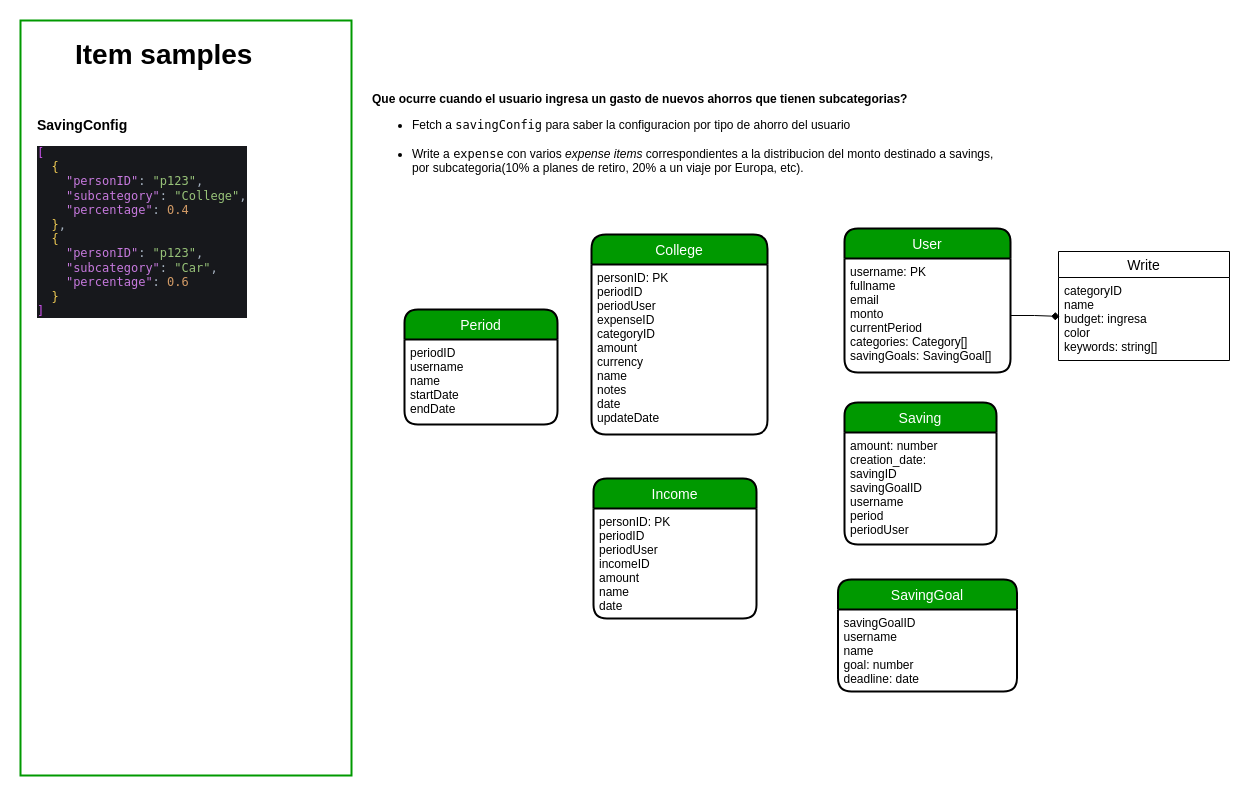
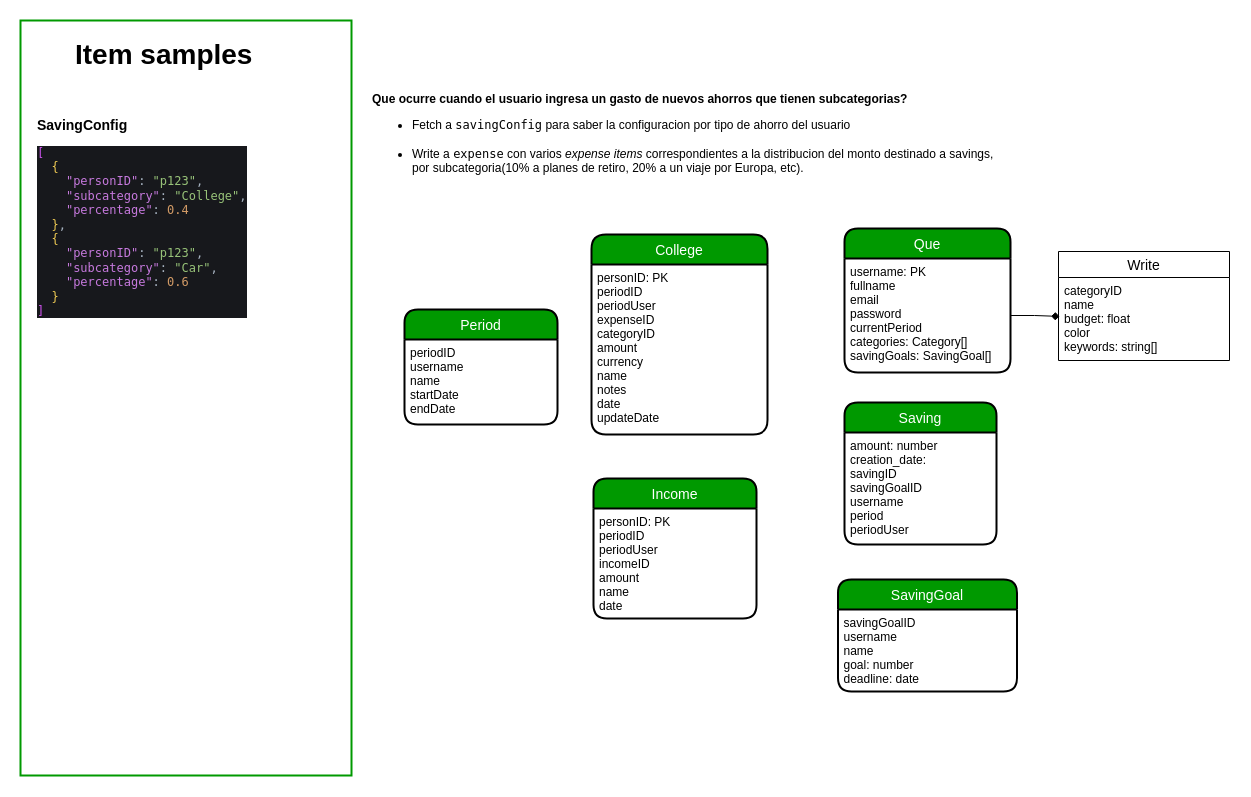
  <mxCell id="0" />
  <mxCell id="1" parent="0" />
  <mxCell id="2" value="&lt;strong style=&quot;background-color: initial;&quot;&gt;Que ocurre cuando el usuario ingresa un gasto de nuevos ahorros que tienen subcategorias?&lt;/strong&gt;&lt;span style=&quot;background-color: initial;&quot;&gt;&lt;br&gt;&lt;/span&gt;&lt;ul style=&quot;background-color: initial;&quot;&gt;&lt;li&gt;Fetch a &lt;code&gt;savingConfig&lt;/code&gt; para saber la configuracion por tipo de ahorro del usuario&lt;/li&gt;&lt;br&gt;&lt;li&gt;Write a &lt;code&gt;expense&lt;/code&gt; con varios &lt;em&gt;expense items&lt;/em&gt; correspondientes a la distribucion del monto destinado a savings, &lt;br&gt;por subcategoria(10% a planes de retiro, 20% a un viaje por Europa, etc).&lt;/li&gt;&lt;/ul&gt;" style="text;html=1;align=left;verticalAlign=middle;resizable=0;points=[];autosize=1;strokeColor=none;fillColor=none;" parent="1" vertex="1"><mxGeometry x="370" y="90" width="631" height="98" as="geometry" /></mxCell>
  <mxCell id="3" value="&lt;h1&gt;Item samples&lt;/h1&gt;" style="text;html=1;strokeColor=none;fillColor=none;spacing=5;spacingTop=-20;whiteSpace=wrap;overflow=hidden;rounded=0;shadow=0;dashed=0;labelBackgroundColor=none;labelBorderColor=none;fontFamily=Helvetica;fontSize=14;fontColor=#000000;startSize=30;" parent="1" vertex="1"><mxGeometry x="70" y="29" width="196" height="55" as="geometry" /></mxCell>
  <mxCell id="4" value="" style="rounded=0;whiteSpace=wrap;html=1;shadow=0;dashed=0;labelBackgroundColor=none;labelBorderColor=none;fontFamily=Helvetica;fontSize=14;fontColor=#000000;startSize=30;strokeColor=#009900;strokeWidth=2;fillColor=none;gradientColor=none;gradientDirection=north;" parent="1" vertex="1"><mxGeometry x="20" y="20" width="331" height="755" as="geometry" /></mxCell>
  <mxCell id="5" value="&lt;div&gt;&lt;br&gt;&lt;/div&gt;&lt;div&gt;&lt;b&gt;SavingConfig&lt;/b&gt;&lt;/div&gt;&lt;div&gt;&lt;div style=&quot;&quot;&gt;&lt;pre style=&quot;background-color:#17181c;color:#abb2bf;font-family:'Menlo',monospace;font-size:9.0pt;&quot;&gt;&lt;span style=&quot;color:#d054f1;&quot;&gt;[&lt;br&gt;&lt;/span&gt;&lt;span style=&quot;color:#d054f1;&quot;&gt;  &lt;/span&gt;&lt;span style=&quot;color:#f1cc54;&quot;&gt;{&lt;br&gt;&lt;/span&gt;&lt;span style=&quot;color:#f1cc54;&quot;&gt;    &lt;/span&gt;&lt;span style=&quot;color:#c679dd;&quot;&gt;&quot;personID&quot;&lt;/span&gt;&lt;span style=&quot;color:#a6b2c0;&quot;&gt;: &lt;/span&gt;&lt;span style=&quot;color:#98c379;&quot;&gt;&quot;p123&quot;&lt;/span&gt;&lt;span style=&quot;color:#a6b2c0;&quot;&gt;,&lt;br&gt;&lt;/span&gt;&lt;span style=&quot;color:#a6b2c0;&quot;&gt;    &lt;/span&gt;&lt;span style=&quot;color:#c679dd;&quot;&gt;&quot;subcategory&quot;&lt;/span&gt;&lt;span style=&quot;color:#a6b2c0;&quot;&gt;: &lt;/span&gt;&lt;span style=&quot;color:#98c379;&quot;&gt;&quot;College&quot;&lt;/span&gt;&lt;span style=&quot;color:#a6b2c0;&quot;&gt;,&lt;br&gt;&lt;/span&gt;&lt;span style=&quot;color:#a6b2c0;&quot;&gt;    &lt;/span&gt;&lt;span style=&quot;color:#c679dd;&quot;&gt;&quot;percentage&quot;&lt;/span&gt;&lt;span style=&quot;color:#a6b2c0;&quot;&gt;: &lt;/span&gt;&lt;span style=&quot;color:#d19a66;&quot;&gt;0.4&lt;br&gt;&lt;/span&gt;&lt;span style=&quot;color:#d19a66;&quot;&gt;  &lt;/span&gt;&lt;span style=&quot;color:#f1cc54;&quot;&gt;}&lt;/span&gt;&lt;span style=&quot;color:#a6b2c0;&quot;&gt;,&lt;br&gt;&lt;/span&gt;&lt;span style=&quot;color:#a6b2c0;&quot;&gt;  &lt;/span&gt;&lt;span style=&quot;color:#f1cc54;&quot;&gt;{&lt;br&gt;&lt;/span&gt;&lt;span style=&quot;color:#f1cc54;&quot;&gt;    &lt;/span&gt;&lt;span style=&quot;color:#c679dd;&quot;&gt;&quot;personID&quot;&lt;/span&gt;&lt;span style=&quot;color:#a6b2c0;&quot;&gt;: &lt;/span&gt;&lt;span style=&quot;color:#98c379;&quot;&gt;&quot;p123&quot;&lt;/span&gt;&lt;span style=&quot;color:#a6b2c0;&quot;&gt;,&lt;br&gt;&lt;/span&gt;&lt;span style=&quot;color:#a6b2c0;&quot;&gt;    &lt;/span&gt;&lt;span style=&quot;color:#c679dd;&quot;&gt;&quot;subcategory&quot;&lt;/span&gt;&lt;span style=&quot;color:#a6b2c0;&quot;&gt;: &lt;/span&gt;&lt;span style=&quot;color:#98c379;&quot;&gt;&quot;Car&quot;&lt;/span&gt;&lt;span style=&quot;color:#a6b2c0;&quot;&gt;,&lt;br&gt;&lt;/span&gt;&lt;span style=&quot;color:#a6b2c0;&quot;&gt;    &lt;/span&gt;&lt;span style=&quot;color:#c679dd;&quot;&gt;&quot;percentage&quot;&lt;/span&gt;&lt;span style=&quot;color:#a6b2c0;&quot;&gt;: &lt;/span&gt;&lt;span style=&quot;color:#d19a66;&quot;&gt;0.6&lt;br&gt;&lt;/span&gt;&lt;span style=&quot;color:#d19a66;&quot;&gt;  &lt;/span&gt;&lt;span style=&quot;color:#f1cc54;&quot;&gt;}&lt;br&gt;&lt;/span&gt;&lt;span style=&quot;color:#d054f1;&quot;&gt;]&lt;/span&gt;&lt;/pre&gt;&lt;/div&gt;&lt;/div&gt;&lt;div&gt;&lt;b&gt;&lt;br&gt;&lt;/b&gt;&lt;/div&gt;&lt;div&gt;&lt;b&gt;&lt;br&gt;&lt;/b&gt;&lt;/div&gt;&lt;div&gt;&lt;b&gt;&lt;br&gt;&lt;/b&gt;&lt;/div&gt;&lt;div&gt;&lt;b&gt;&lt;br&gt;&lt;/b&gt;&lt;/div&gt;&lt;div&gt;&lt;b&gt;&lt;br&gt;&lt;/b&gt;&lt;/div&gt;" style="text;html=1;strokeColor=none;fillColor=none;align=left;verticalAlign=top;whiteSpace=wrap;rounded=0;shadow=0;dashed=0;labelBackgroundColor=none;labelBorderColor=none;fontFamily=Helvetica;fontSize=14;fontColor=#000000;startSize=30;" parent="1" vertex="1"><mxGeometry x="35" y="93" width="323" height="677" as="geometry" /></mxCell>
  <mxCell id="6" value="College" style="swimlane;childLayout=stackLayout;horizontal=1;startSize=30;horizontalStack=0;rounded=1;fontSize=14;fontStyle=0;strokeWidth=2;resizeParent=0;resizeLast=1;shadow=0;dashed=0;align=center;labelBackgroundColor=none;arcSize=16;labelBorderColor=none;swimlaneLine=1;swimlaneFillColor=none;gradientColor=none;gradientDirection=north;fillColor=#009900;fontColor=#FFFFFF;" parent="1" vertex="1"><mxGeometry x="591" y="234" width="176" height="200" as="geometry"><mxRectangle x="-669" y="120" width="81" height="30" as="alternateBounds" /></mxGeometry></mxCell>
  <mxCell id="7" value="personID: PK&#10;periodID&#10;periodUser&#10;expenseID&#10;categoryID&#10;amount&#10;currency&#10;name&#10;notes&#10;date&#10;updateDate" style="align=left;strokeColor=none;fillColor=none;spacingLeft=4;fontSize=12;verticalAlign=top;resizable=0;rotatable=0;part=1;" parent="6" vertex="1"><mxGeometry y="30" width="176" height="170" as="geometry" /></mxCell>
- <mxCell id="8" value="User" style="swimlane;childLayout=stackLayout;horizontal=1;startSize=30;horizontalStack=0;rounded=1;fontSize=14;fontStyle=0;strokeWidth=2;resizeParent=0;resizeLast=1;shadow=0;dashed=0;align=center;fillColor=#009900;fontColor=#FFFFFF;" parent="1" vertex="1"><mxGeometry x="844" y="228" width="166" height="144" as="geometry" /></mxCell>
- <mxCell id="9" value="username: PK&#10;fullname&#10;email&#10;monto&#10;currentPeriod        &#10;categories: Category[]&#10;savingGoals: SavingGoal[]" style="align=left;strokeColor=none;fillColor=none;spacingLeft=4;fontSize=12;verticalAlign=top;resizable=0;rotatable=0;part=1;" parent="8" vertex="1"><mxGeometry y="30" width="166" height="114" as="geometry" /></mxCell>
+ <mxCell id="8" value="Que" style="swimlane;childLayout=stackLayout;horizontal=1;startSize=30;horizontalStack=0;rounded=1;fontSize=14;fontStyle=0;strokeWidth=2;resizeParent=0;resizeLast=1;shadow=0;dashed=0;align=center;fillColor=#009900;fontColor=#FFFFFF;" parent="1" vertex="1"><mxGeometry x="844" y="228" width="166" height="144" as="geometry" /></mxCell>
+ <mxCell id="9" value="username: PK&#10;fullname&#10;email&#10;password&#10;currentPeriod        &#10;categories: Category[]&#10;savingGoals: SavingGoal[]" style="align=left;strokeColor=none;fillColor=none;spacingLeft=4;fontSize=12;verticalAlign=top;resizable=0;rotatable=0;part=1;" parent="8" vertex="1"><mxGeometry y="30" width="166" height="114" as="geometry" /></mxCell>
  <mxCell id="10" value="Write" style="swimlane;fontStyle=0;childLayout=stackLayout;horizontal=1;startSize=26;horizontalStack=0;resizeParent=1;resizeParentMax=0;resizeLast=0;collapsible=1;marginBottom=0;align=center;fontSize=14;" parent="1" vertex="1"><mxGeometry x="1058" y="251" width="171" height="109" as="geometry" /></mxCell>
- <mxCell id="11" value="categoryID&#10;name&#10;budget: ingresa    &#10;color&#10;keywords: string[]" style="text;strokeColor=none;fillColor=none;spacingLeft=4;spacingRight=4;overflow=hidden;rotatable=0;points=[[0,0.5],[1,0.5]];portConstraint=eastwest;fontSize=12;" parent="10" vertex="1"><mxGeometry y="26" width="171" height="83" as="geometry" /></mxCell>
+ <mxCell id="11" value="categoryID&#10;name&#10;budget: float    &#10;color&#10;keywords: string[]" style="text;strokeColor=none;fillColor=none;spacingLeft=4;spacingRight=4;overflow=hidden;rotatable=0;points=[[0,0.5],[1,0.5]];portConstraint=eastwest;fontSize=12;" parent="10" vertex="1"><mxGeometry y="26" width="171" height="83" as="geometry" /></mxCell>
  <mxCell id="12" value="Income" style="swimlane;childLayout=stackLayout;horizontal=1;startSize=30;horizontalStack=0;rounded=1;fontSize=14;fontStyle=0;strokeWidth=2;resizeParent=0;resizeLast=1;shadow=0;dashed=0;align=center;fillColor=#009900;fontColor=#FFFFFF;" parent="1" vertex="1"><mxGeometry x="593" y="478" width="163" height="140" as="geometry"><mxRectangle x="-452" y="321" width="73" height="30" as="alternateBounds" /></mxGeometry></mxCell>
  <mxCell id="13" value="personID: PK&#10;periodID&#10;periodUser&#10;incomeID&#10;amount&#10;name&#10;date" style="align=left;strokeColor=none;fillColor=none;spacingLeft=4;fontSize=12;verticalAlign=top;resizable=0;rotatable=0;part=1;" parent="12" vertex="1"><mxGeometry y="30" width="163" height="110" as="geometry" /></mxCell>
  <mxCell id="14" value="Period" style="swimlane;childLayout=stackLayout;horizontal=1;startSize=30;horizontalStack=0;rounded=1;fontSize=14;fontStyle=0;strokeWidth=2;resizeParent=0;resizeLast=1;shadow=0;dashed=0;align=center;fillColor=#009900;fontColor=#FFFFFF;" parent="1" vertex="1"><mxGeometry x="404" y="309" width="153" height="115" as="geometry" /></mxCell>
  <mxCell id="15" value="periodID&#10;username&#10;name&#10;startDate&#10;endDate" style="align=left;strokeColor=none;fillColor=none;spacingLeft=4;fontSize=12;verticalAlign=top;resizable=0;rotatable=0;part=1;" parent="14" vertex="1"><mxGeometry y="30" width="153" height="85" as="geometry" /></mxCell>
  <mxCell id="16" value="Saving" style="swimlane;childLayout=stackLayout;horizontal=1;startSize=30;horizontalStack=0;rounded=1;fontSize=14;fontStyle=0;strokeWidth=2;resizeParent=0;resizeLast=1;shadow=0;dashed=0;align=center;fillColor=#009900;fontColor=#FFFFFF;" parent="1" vertex="1"><mxGeometry x="844" y="402" width="152" height="142" as="geometry" /></mxCell>
  <mxCell id="17" value="amount: number&#10;creation_date:&#10;savingID&#10;savingGoalID&#10;username&#10;period&#10;periodUser&#10;" style="align=left;strokeColor=none;fillColor=none;spacingLeft=4;fontSize=12;verticalAlign=top;resizable=0;rotatable=0;part=1;" parent="16" vertex="1"><mxGeometry y="30" width="152" height="112" as="geometry" /></mxCell>
  <mxCell id="18" value="SavingGoal" style="swimlane;childLayout=stackLayout;horizontal=1;startSize=30;horizontalStack=0;rounded=1;fontSize=14;fontStyle=0;strokeWidth=2;resizeParent=0;resizeLast=1;shadow=0;dashed=0;align=center;fillColor=#009900;fontColor=#FFFFFF;" parent="1" vertex="1"><mxGeometry x="837.5" y="579" width="179" height="112" as="geometry" /></mxCell>
  <mxCell id="19" value="savingGoalID&#10;username&#10;name&#10;goal: number&#10;deadline: date" style="align=left;strokeColor=none;fillColor=none;spacingLeft=4;fontSize=12;verticalAlign=top;resizable=0;rotatable=0;part=1;" parent="18" vertex="1"><mxGeometry y="30" width="179" height="82" as="geometry" /></mxCell>
  <mxCell id="20" style="edgeStyle=orthogonalEdgeStyle;rounded=0;orthogonalLoop=1;jettySize=auto;html=1;entryX=0.006;entryY=0.469;entryDx=0;entryDy=0;entryPerimeter=0;endArrow=diamond;" parent="1" source="9" target="11" edge="1"><mxGeometry relative="1" as="geometry" /></mxCell>
